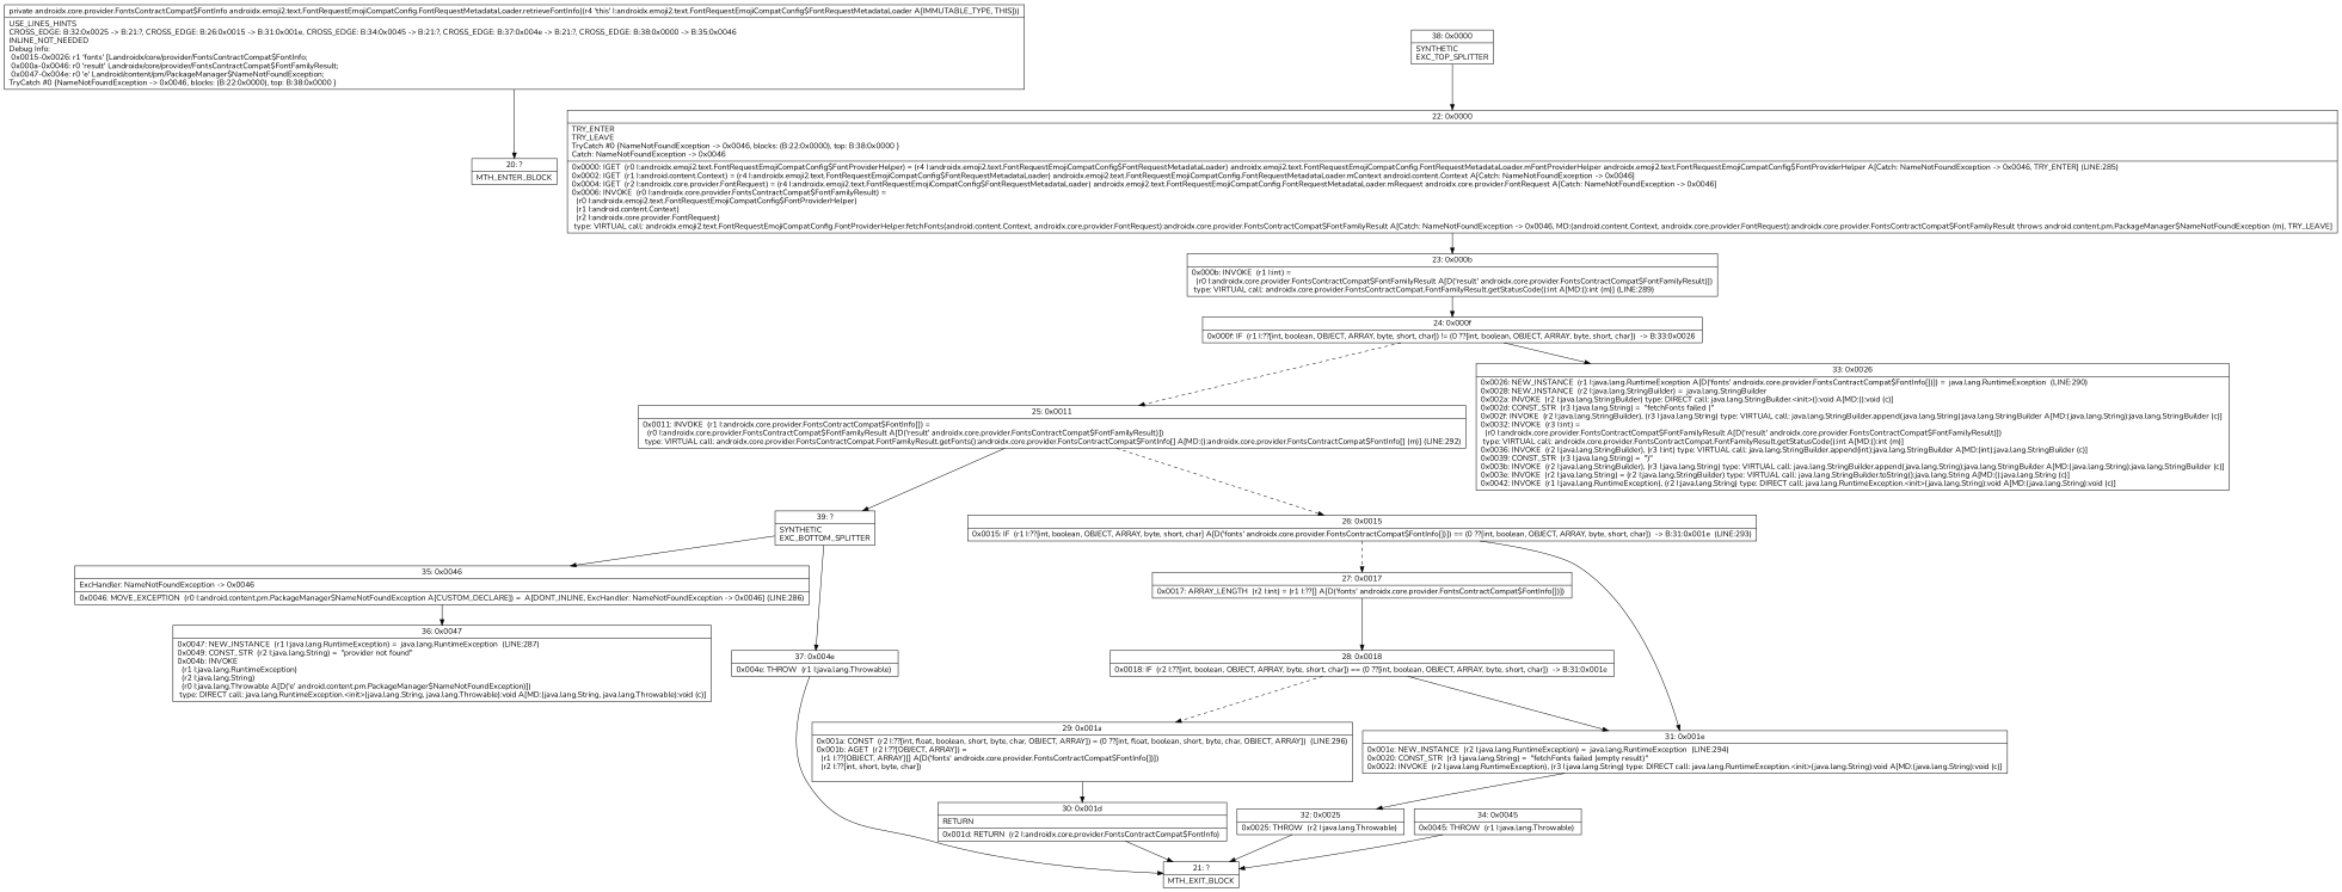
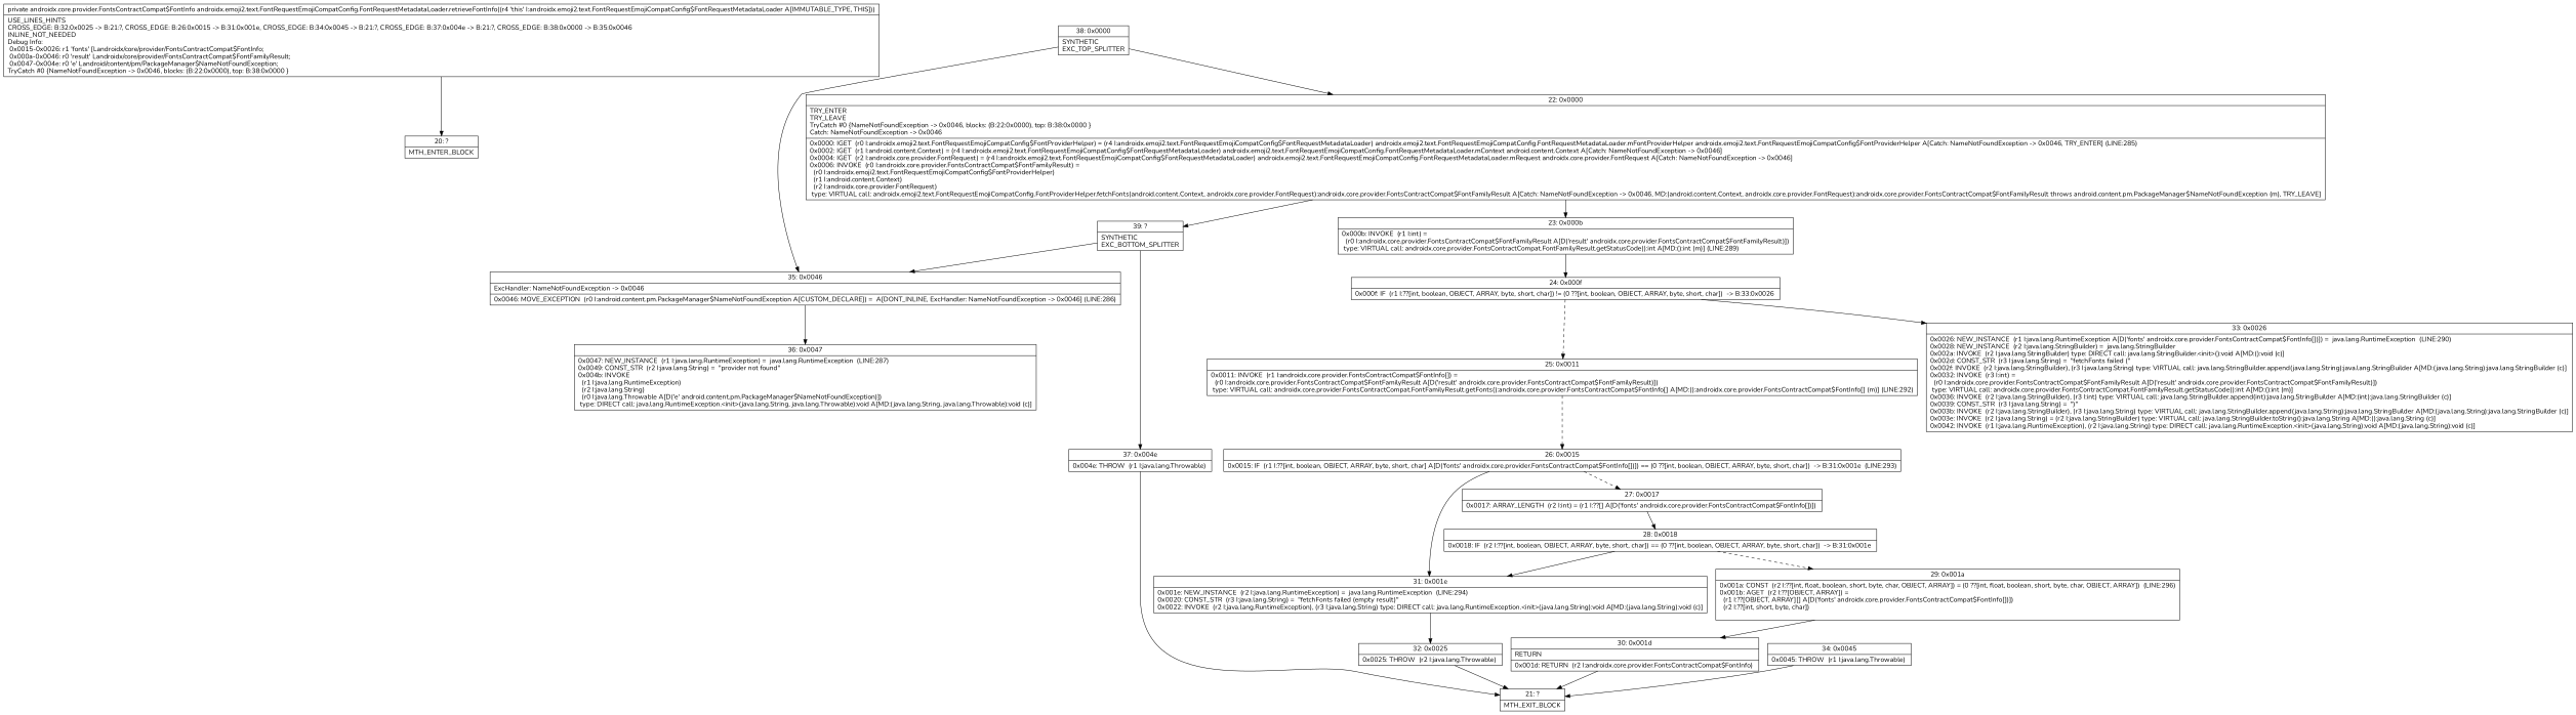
  digraph {
    fontname=Nunito
    node [fontname=Nunito shape=record]
    edge [fontname=Nunito]
    n1 [label="{20\:\ ?|MTH_ENTER_BLOCK\l}"]
    n2 [label="{38\:\ 0x0000|SYNTHETIC\lEXC_TOP_SPLITTER\l}"]
    n3 [label="{22\:\ 0x0000|TRY_ENTER\lTRY_LEAVE\lTryCatch #0 \{NameNotFoundException \-\> 0x0046, blocks: (B:22:0x0000), top: B:38:0x0000 \}\lCatch: NameNotFoundException \-\> 0x0046\l|0x0000: IGET  (r0 I:androidx.emoji2.text.FontRequestEmojiCompatConfig$FontProviderHelper) = (r4 I:androidx.emoji2.text.FontRequestEmojiCompatConfig$FontRequestMetadataLoader) androidx.emoji2.text.FontRequestEmojiCompatConfig.FontRequestMetadataLoader.mFontProviderHelper androidx.emoji2.text.FontRequestEmojiCompatConfig$FontProviderHelper A[Catch: NameNotFoundException \-\> 0x0046, TRY_ENTER] (LINE:285)\l0x0002: IGET  (r1 I:android.content.Context) = (r4 I:androidx.emoji2.text.FontRequestEmojiCompatConfig$FontRequestMetadataLoader) androidx.emoji2.text.FontRequestEmojiCompatConfig.FontRequestMetadataLoader.mContext android.content.Context A[Catch: NameNotFoundException \-\> 0x0046]\l0x0004: IGET  (r2 I:androidx.core.provider.FontRequest) = (r4 I:androidx.emoji2.text.FontRequestEmojiCompatConfig$FontRequestMetadataLoader) androidx.emoji2.text.FontRequestEmojiCompatConfig.FontRequestMetadataLoader.mRequest androidx.core.provider.FontRequest A[Catch: NameNotFoundException \-\> 0x0046]\l0x0006: INVOKE  (r0 I:androidx.core.provider.FontsContractCompat$FontFamilyResult) = \l  (r0 I:androidx.emoji2.text.FontRequestEmojiCompatConfig$FontProviderHelper)\l  (r1 I:android.content.Context)\l  (r2 I:androidx.core.provider.FontRequest)\l type: VIRTUAL call: androidx.emoji2.text.FontRequestEmojiCompatConfig.FontProviderHelper.fetchFonts(android.content.Context, androidx.core.provider.FontRequest):androidx.core.provider.FontsContractCompat$FontFamilyResult A[Catch: NameNotFoundException \-\> 0x0046, MD:(android.content.Context, androidx.core.provider.FontRequest):androidx.core.provider.FontsContractCompat$FontFamilyResult throws android.content.pm.PackageManager$NameNotFoundException (m), TRY_LEAVE]\l}"]
    n4 [label="{35\:\ 0x0046|ExcHandler: NameNotFoundException \-\> 0x0046\l|0x0046: MOVE_EXCEPTION  (r0 I:android.content.pm.PackageManager$NameNotFoundException A[CUSTOM_DECLARE]) =  A[DONT_INLINE, ExcHandler: NameNotFoundException \-\> 0x0046] (LINE:286)\l}"]
    n5 [label="{23\:\ 0x000b|0x000b: INVOKE  (r1 I:int) = \l  (r0 I:androidx.core.provider.FontsContractCompat$FontFamilyResult A[D('result' androidx.core.provider.FontsContractCompat$FontFamilyResult)])\l type: VIRTUAL call: androidx.core.provider.FontsContractCompat.FontFamilyResult.getStatusCode():int A[MD:():int (m)] (LINE:289)\l}"]
    n6 [label="{39\:\ ?|SYNTHETIC\lEXC_BOTTOM_SPLITTER\l}"]
    n7 [label="{36\:\ 0x0047|0x0047: NEW_INSTANCE  (r1 I:java.lang.RuntimeException) =  java.lang.RuntimeException  (LINE:287)\l0x0049: CONST_STR  (r2 I:java.lang.String) =  \"provider not found\" \l0x004b: INVOKE  \l  (r1 I:java.lang.RuntimeException)\l  (r2 I:java.lang.String)\l  (r0 I:java.lang.Throwable A[D('e' android.content.pm.PackageManager$NameNotFoundException)])\l type: DIRECT call: java.lang.RuntimeException.\<init\>(java.lang.String, java.lang.Throwable):void A[MD:(java.lang.String, java.lang.Throwable):void (c)]\l}"]
    n8 [label="{24\:\ 0x000f|0x000f: IF  (r1 I:??[int, boolean, OBJECT, ARRAY, byte, short, char]) != (0 ??[int, boolean, OBJECT, ARRAY, byte, short, char])  \-\> B:33:0x0026 \l}"]
    n9 [label="{37\:\ 0x004e|0x004e: THROW  (r1 I:java.lang.Throwable) \l}"]
    n10 [label="{25\:\ 0x0011|0x0011: INVOKE  (r1 I:androidx.core.provider.FontsContractCompat$FontInfo[]) = \l  (r0 I:androidx.core.provider.FontsContractCompat$FontFamilyResult A[D('result' androidx.core.provider.FontsContractCompat$FontFamilyResult)])\l type: VIRTUAL call: androidx.core.provider.FontsContractCompat.FontFamilyResult.getFonts():androidx.core.provider.FontsContractCompat$FontInfo[] A[MD:():androidx.core.provider.FontsContractCompat$FontInfo[] (m)] (LINE:292)\l}"]
    n11 [label="{33\:\ 0x0026|0x0026: NEW_INSTANCE  (r1 I:java.lang.RuntimeException A[D('fonts' androidx.core.provider.FontsContractCompat$FontInfo[])]) =  java.lang.RuntimeException  (LINE:290)\l0x0028: NEW_INSTANCE  (r2 I:java.lang.StringBuilder) =  java.lang.StringBuilder \l0x002a: INVOKE  (r2 I:java.lang.StringBuilder) type: DIRECT call: java.lang.StringBuilder.\<init\>():void A[MD:():void (c)]\l0x002d: CONST_STR  (r3 I:java.lang.String) =  \"fetchFonts failed (\" \l0x002f: INVOKE  (r2 I:java.lang.StringBuilder), (r3 I:java.lang.String) type: VIRTUAL call: java.lang.StringBuilder.append(java.lang.String):java.lang.StringBuilder A[MD:(java.lang.String):java.lang.StringBuilder (c)]\l0x0032: INVOKE  (r3 I:int) = \l  (r0 I:androidx.core.provider.FontsContractCompat$FontFamilyResult A[D('result' androidx.core.provider.FontsContractCompat$FontFamilyResult)])\l type: VIRTUAL call: androidx.core.provider.FontsContractCompat.FontFamilyResult.getStatusCode():int A[MD:():int (m)]\l0x0036: INVOKE  (r2 I:java.lang.StringBuilder), (r3 I:int) type: VIRTUAL call: java.lang.StringBuilder.append(int):java.lang.StringBuilder A[MD:(int):java.lang.StringBuilder (c)]\l0x0039: CONST_STR  (r3 I:java.lang.String) =  \")\" \l0x003b: INVOKE  (r2 I:java.lang.StringBuilder), (r3 I:java.lang.String) type: VIRTUAL call: java.lang.StringBuilder.append(java.lang.String):java.lang.StringBuilder A[MD:(java.lang.String):java.lang.StringBuilder (c)]\l0x003e: INVOKE  (r2 I:java.lang.String) = (r2 I:java.lang.StringBuilder) type: VIRTUAL call: java.lang.StringBuilder.toString():java.lang.String A[MD:():java.lang.String (c)]\l0x0042: INVOKE  (r1 I:java.lang.RuntimeException), (r2 I:java.lang.String) type: DIRECT call: java.lang.RuntimeException.\<init\>(java.lang.String):void A[MD:(java.lang.String):void (c)]\l}"]
    n12 [label="{26\:\ 0x0015|0x0015: IF  (r1 I:??[int, boolean, OBJECT, ARRAY, byte, short, char] A[D('fonts' androidx.core.provider.FontsContractCompat$FontInfo[])]) == (0 ??[int, boolean, OBJECT, ARRAY, byte, short, char])  \-\> B:31:0x001e  (LINE:293)\l}"]
    n13 [label="{27\:\ 0x0017|0x0017: ARRAY_LENGTH  (r2 I:int) = (r1 I:??[] A[D('fonts' androidx.core.provider.FontsContractCompat$FontInfo[])]) \l}"]
    n14 [label="{31\:\ 0x001e|0x001e: NEW_INSTANCE  (r2 I:java.lang.RuntimeException) =  java.lang.RuntimeException  (LINE:294)\l0x0020: CONST_STR  (r3 I:java.lang.String) =  \"fetchFonts failed (empty result)\" \l0x0022: INVOKE  (r2 I:java.lang.RuntimeException), (r3 I:java.lang.String) type: DIRECT call: java.lang.RuntimeException.\<init\>(java.lang.String):void A[MD:(java.lang.String):void (c)]\l}"]
    n15 [label="{28\:\ 0x0018|0x0018: IF  (r2 I:??[int, boolean, OBJECT, ARRAY, byte, short, char]) == (0 ??[int, boolean, OBJECT, ARRAY, byte, short, char])  \-\> B:31:0x001e \l}"]
    n16 [label="{32\:\ 0x0025|0x0025: THROW  (r2 I:java.lang.Throwable) \l}"]
    n17 [label="{29\:\ 0x001a|0x001a: CONST  (r2 I:??[int, float, boolean, short, byte, char, OBJECT, ARRAY]) = (0 ??[int, float, boolean, short, byte, char, OBJECT, ARRAY])  (LINE:296)\l0x001b: AGET  (r2 I:??[OBJECT, ARRAY]) = \l  (r1 I:??[OBJECT, ARRAY][] A[D('fonts' androidx.core.provider.FontsContractCompat$FontInfo[])])\l  (r2 I:??[int, short, byte, char])\l \l}"]
    n18 [label="{30\:\ 0x001d|RETURN\l|0x001d: RETURN  (r2 I:androidx.core.provider.FontsContractCompat$FontInfo) \l}"]
    n19 [label="{21\:\ ?|MTH_EXIT_BLOCK\l}"]
    n20 [label="{34\:\ 0x0045|0x0045: THROW  (r1 I:java.lang.Throwable) \l}"]
    n21 [label="{private androidx.core.provider.FontsContractCompat$FontInfo androidx.emoji2.text.FontRequestEmojiCompatConfig.FontRequestMetadataLoader.retrieveFontInfo((r4 'this' I:androidx.emoji2.text.FontRequestEmojiCompatConfig$FontRequestMetadataLoader A[IMMUTABLE_TYPE, THIS]))  | USE_LINES_HINTS\lCROSS_EDGE: B:32:0x0025 \-\> B:21:?, CROSS_EDGE: B:26:0x0015 \-\> B:31:0x001e, CROSS_EDGE: B:34:0x0045 \-\> B:21:?, CROSS_EDGE: B:37:0x004e \-\> B:21:?, CROSS_EDGE: B:38:0x0000 \-\> B:35:0x0046\lINLINE_NOT_NEEDED\lDebug Info:\l  0x0015\-0x0026: r1 'fonts' [Landroidx\/core\/provider\/FontsContractCompat$FontInfo;\l  0x000a\-0x0046: r0 'result' Landroidx\/core\/provider\/FontsContractCompat$FontFamilyResult;\l  0x0047\-0x004e: r0 'e' Landroid\/content\/pm\/PackageManager$NameNotFoundException;\lTryCatch #0 \{NameNotFoundException \-\> 0x0046, blocks: (B:22:0x0000), top: B:38:0x0000 \}\l}"]
    n2 -> n3
+   n2 -> n4
    n3 -> n5
-   n10 -> n6
+   n3 -> n6
    n4 -> n7
    n5 -> n8
    n6 -> n4
    n6 -> n9
    n8 -> n10 [style=dashed]
    n8 -> n11
    n9 -> n19
    n10 -> n12 [style=dashed]
    n12 -> n13 [style=dashed]
    n12 -> n14
    n13 -> n15
    n14 -> n16
    n15 -> n14
    n15 -> n17 [style=dashed]
    n16 -> n19
    n17 -> n18
    n18 -> n19
    n20 -> n19
    n21 -> n1
  }
